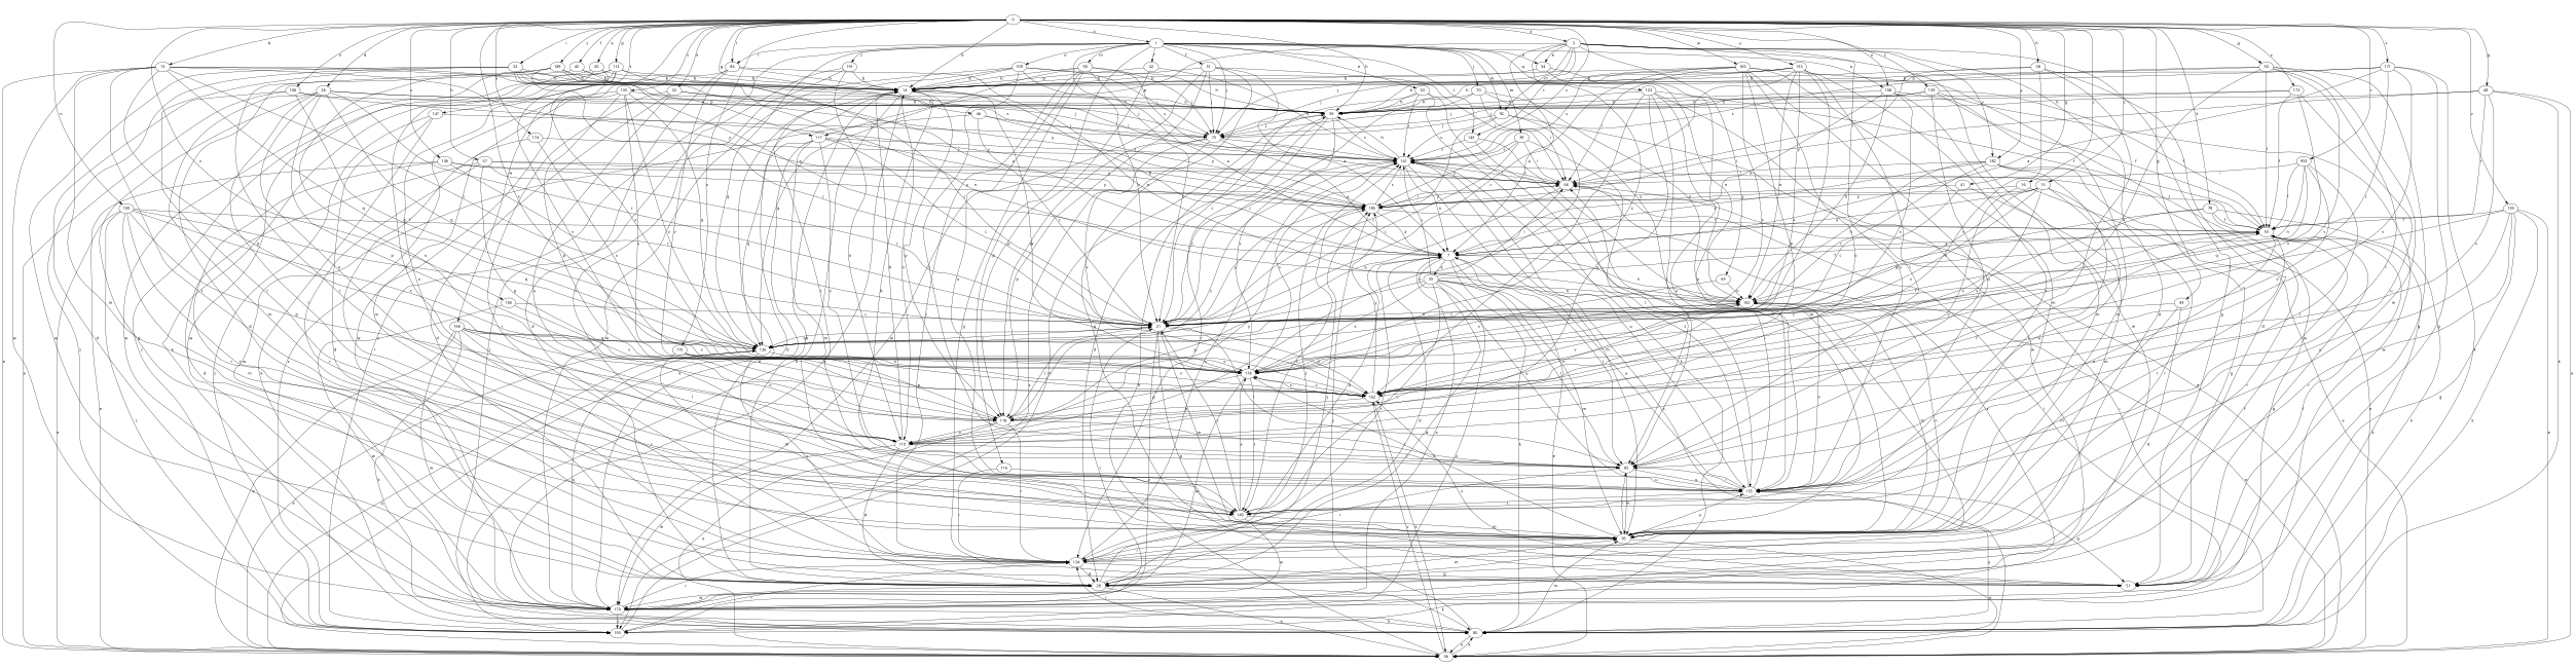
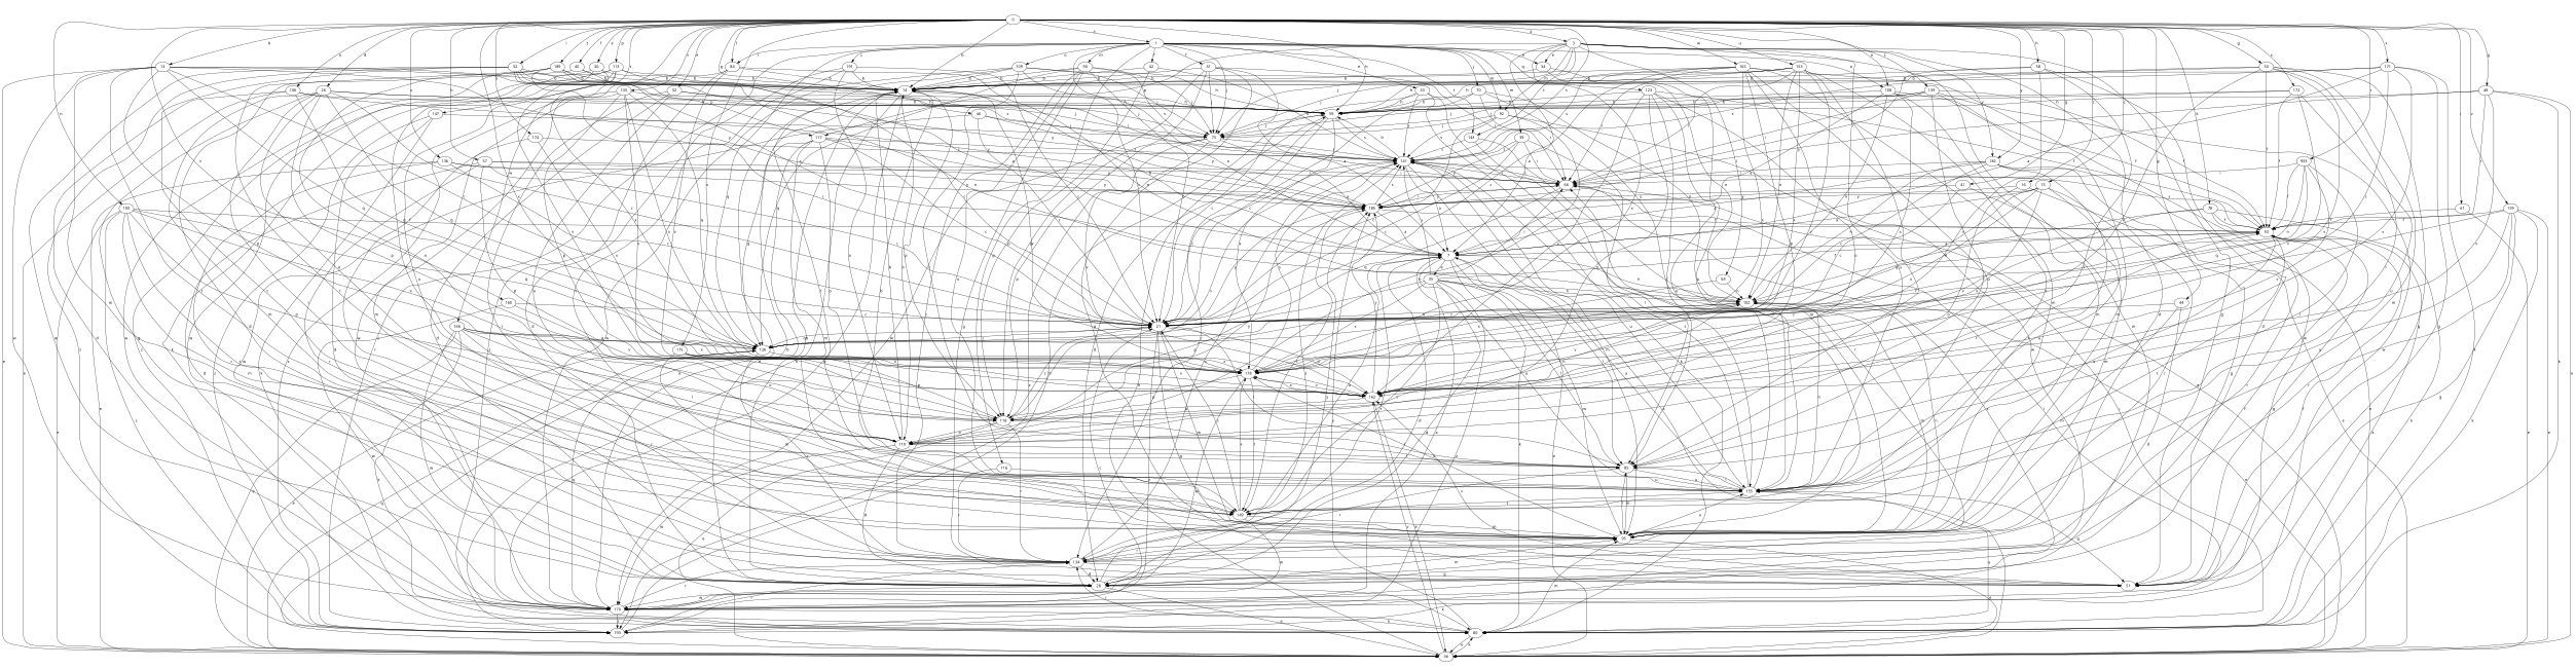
  strict digraph {
    fontname="Noto Sans"
    node [fontname="Noto Sans"]
    edge [fontname="Noto Sans"]
    0
    1
    3
    13
    14
    15
    16
    26
    30
    32
    40
    44
    46
    47
    48
    50
    57
    58
    59
+   61
    n21 [label=52]
    78
    84
    100
    106
    108
    113
    n28 [label=933]
    135
    136
    139
    141
    147
    153
    159
    160
    165
    166
    171
    172
    174
    175
    178
    182
    189
    21
    33
    34
    n49 [label=31]
    42
    70
    73
    n53 [label=39]
    90
    92
    109
    116
    123
    126
    148
    191
    193
    28
    51
    64
    117
    155
    170
    36
    95
    118
    149
    185
    80
    110
    162
    7
    134
    43
    n80 [label=85]
    66
    102
    35
    0 -> 1 [label=a]
    0 -> 3 [label=a]
    0 -> 13 [label=b]
    0 -> 14 [label=b]
    0 -> 15 [label=c]
    0 -> 16 [label=c]
    0 -> 26 [label=d]
    0 -> 30 [label=e]
    0 -> 32 [label=e]
    0 -> 40 [label=f]
    0 -> 44 [label=g]
    0 -> 46 [label=g]
    0 -> 47 [label=g]
    0 -> 48 [label=g]
    0 -> 50 [label=g]
    0 -> 57 [label=h]
    0 -> 58 [label=h]
    0 -> 59 [label=h]
+   0 -> 61 [label=i]
    0 -> n21 [label=i]
    0 -> 78 [label=k]
    0 -> 84 [label=l]
    0 -> 100 [label=n]
    0 -> 106 [label=o]
    0 -> 108 [label=o]
    0 -> 113 [label=p]
    0 -> n28 [label=r]
    0 -> 135 [label=s]
    0 -> 136 [label=s]
    0 -> 139 [label=s]
    0 -> 141 [label=s]
    0 -> 147 [label=t]
    0 -> 153 [label=u]
    0 -> 159 [label=v]
    0 -> 160 [label=v]
    0 -> 165 [label=w]
    0 -> 166 [label=w]
    0 -> 171 [label=x]
    0 -> 172 [label=x]
    0 -> 174 [label=x]
    0 -> 175 [label=x]
    0 -> 178 [label=x]
    0 -> 182 [label=y]
    0 -> 189 [label=z]
    1 -> 84 [label=l]
    1 -> 108 [label=o]
    1 -> 21 [label=c]
    1 -> 33 [label=e]
    1 -> 34 [label=e]
    1 -> n49 [label=f]
    1 -> 42 [label=f]
    1 -> 70 [label=j]
    1 -> 73 [label=j]
    1 -> n53 [label=m]
    1 -> 90 [label=m]
    1 -> 92 [label=m]
    1 -> 109 [label=o]
    1 -> 116 [label=p]
    1 -> 123 [label=q]
    1 -> 126 [label=q]
    1 -> 148 [label=t]
    1 -> 191 [label=z]
    1 -> 193 [label=z]
    3 -> 178 [label=x]
    3 -> 182 [label=y]
    3 -> 21 [label=c]
    3 -> 34 [label=e]
    3 -> 73 [label=j]
    3 -> 92 [label=m]
    3 -> 148 [label=t]
    3 -> 28 [label=d]
    3 -> 51 [label=g]
    3 -> 64 [label=i]
    3 -> 117 [label=p]
    3 -> 155 [label=u]
    3 -> 170 [label=w]
    13 -> 14 [label=b]
    13 -> 21 [label=c]
    13 -> 126 [label=q]
    13 -> 117 [label=p]
    13 -> 170 [label=w]
    13 -> 36 [label=e]
    13 -> 95 [label=m]
    13 -> 118 [label=p]
    13 -> 149 [label=t]
    13 -> 185 [label=y]
    14 -> 59 [label=h]
    14 -> 36 [label=e]
    14 -> 118 [label=p]
    14 -> 80 [label=k]
    14 -> 110 [label=o]
    14 -> 162 [label=v]
    15 -> 178 [label=x]
    15 -> 126 [label=q]
    15 -> 155 [label=u]
    15 -> 185 [label=y]
    15 -> 162 [label=v]
    15 -> 7 [label=a]
    15 -> 134 [label=r]
    16 -> 36 [label=e]
    16 -> 185 [label=y]
    16 -> 110 [label=o]
    26 -> 59 [label=h]
    26 -> 21 [label=c]
    26 -> 73 [label=j]
    26 -> 126 [label=q]
    26 -> 51 [label=g]
    26 -> 95 [label=m]
    26 -> 118 [label=p]
    26 -> 149 [label=t]
    26 -> 110 [label=o]
    30 -> 14 [label=b]
    30 -> 178 [label=x]
    30 -> 170 [label=w]
    30 -> 162 [label=v]
    32 -> 59 [label=h]
    32 -> 73 [label=j]
    32 -> 28 [label=d]
    32 -> 155 [label=u]
    32 -> 134 [label=r]
    40 -> 14 [label=b]
    40 -> 28 [label=d]
    40 -> 7 [label=a]
    44 -> 21 [label=c]
    44 -> 28 [label=d]
    44 -> 95 [label=m]
    46 -> 21 [label=c]
    46 -> 73 [label=j]
    46 -> 170 [label=w]
    46 -> 185 [label=y]
    47 -> 21 [label=c]
    47 -> 95 [label=m]
    47 -> 185 [label=y]
    48 -> 59 [label=h]
    48 -> 36 [label=e]
    48 -> 185 [label=y]
    48 -> 80 [label=k]
    48 -> 162 [label=v]
    48 -> 43 [label=r]
    50 -> 14 [label=b]
    50 -> 141 [label=s]
    50 -> 178 [label=x]
    50 -> 51 [label=g]
    50 -> 95 [label=m]
    50 -> 162 [label=v]
    50 -> 43 [label=f]
    50 -> n80 [label=l]
    57 -> 21 [label=c]
    57 -> 28 [label=d]
    57 -> 118 [label=p]
    57 -> 185 [label=y]
    57 -> 134 [label=r]
    57 -> 66 [label=i]
    58 -> 14 [label=b]
    58 -> 28 [label=d]
    58 -> 162 [label=v]
    58 -> n80 [label=l]
    58 -> 66 [label=i]
    59 -> 141 [label=s]
    59 -> 178 [label=x]
    59 -> 73 [label=j]
    59 -> 28 [label=d]
    59 -> 134 [label=r]
+   61 -> 36 [label=e]
+   61 -> 43 [label=f]
    n21 -> 14 [label=b]
    n21 -> 59 [label=h]
    n21 -> 141 [label=s]
    n21 -> 193 [label=z]
    n21 -> 170 [label=w]
    n21 -> 149 [label=t]
    n21 -> 185 [label=y]
    n21 -> 7 [label=a]
    78 -> 178 [label=x]
    78 -> 80 [label=k]
    78 -> 134 [label=r]
    78 -> 43 [label=f]
    78 -> 102 [label=n]
    84 -> 14 [label=b]
    84 -> 28 [label=d]
    84 -> 170 [label=w]
    84 -> 162 [label=v]
    84 -> 102 [label=n]
    100 -> 178 [label=x]
    100 -> 126 [label=q]
    100 -> 193 [label=z]
    100 -> 36 [label=e]
    100 -> 95 [label=m]
    100 -> 118 [label=p]
    100 -> 149 [label=t]
    100 -> 43 [label=f]
    106 -> 59 [label=h]
    106 -> 126 [label=q]
    106 -> 28 [label=d]
    106 -> 36 [label=e]
    106 -> 185 [label=y]
    108 -> 59 [label=h]
    108 -> 178 [label=x]
    108 -> 95 [label=m]
    108 -> 7 [label=a]
    108 -> 43 [label=f]
    108 -> 102 [label=n]
    113 -> 14 [label=b]
    113 -> 21 [label=c]
    113 -> 193 [label=z]
    113 -> 155 [label=u]
    113 -> 170 [label=w]
    113 -> 80 [label=k]
    113 -> n80 [label=l]
    n28 -> 126 [label=q]
    n28 -> 162 [label=v]
    n28 -> 43 [label=f]
    n28 -> n80 [label=l]
    n28 -> 66 [label=i]
    n28 -> 102 [label=n]
    135 -> 59 [label=h]
    135 -> 178 [label=x]
    135 -> 126 [label=q]
    135 -> 193 [label=z]
    135 -> 95 [label=m]
    135 -> 118 [label=p]
    135 -> 162 [label=v]
    136 -> 21 [label=c]
    136 -> 36 [label=e]
    136 -> 185 [label=y]
    136 -> 134 [label=r]
    136 -> 66 [label=i]
    139 -> 59 [label=h]
    139 -> 73 [label=j]
    139 -> 170 [label=w]
    139 -> 95 [label=m]
    139 -> 43 [label=f]
    139 -> n80 [label=l]
+   139 -> 66 [label=i]
    141 -> 59 [label=h]
    141 -> 21 [label=c]
    141 -> 155 [label=u]
    141 -> 95 [label=m]
    141 -> 7 [label=a]
    141 -> 66 [label=i]
    147 -> 73 [label=j]
    147 -> 193 [label=z]
    147 -> 28 [label=d]
    147 -> 80 [label=k]
    153 -> 14 [label=b]
    153 -> 59 [label=h]
    153 -> 178 [label=x]
    153 -> 73 [label=j]
    153 -> 149 [label=t]
    153 -> 162 [label=v]
    153 -> n80 [label=l]
    153 -> 66 [label=i]
    153 -> 102 [label=n]
    159 -> 21 [label=c]
    159 -> 51 [label=g]
    159 -> 155 [label=u]
    159 -> 36 [label=e]
    159 -> 80 [label=k]
    159 -> 134 [label=r]
    159 -> 43 [label=f]
    160 -> 21 [label=c]
    160 -> 170 [label=w]
    160 -> 162 [label=v]
    165 -> 14 [label=b]
    165 -> 141 [label=s]
    165 -> 178 [label=x]
    165 -> 155 [label=u]
    165 -> 170 [label=w]
    165 -> 95 [label=m]
    165 -> 118 [label=p]
    165 -> 110 [label=o]
    165 -> 7 [label=a]
    165 -> 66 [label=i]
    166 -> 178 [label=x]
    166 -> 126 [label=q]
    166 -> 170 [label=w]
    166 -> 36 [label=e]
    166 -> 80 [label=k]
    166 -> 110 [label=o]
    166 -> 134 [label=r]
    166 -> n80 [label=l]
    171 -> 14 [label=b]
    171 -> 59 [label=h]
    171 -> 21 [label=c]
    171 -> 51 [label=g]
    171 -> 80 [label=k]
    171 -> 162 [label=v]
    171 -> 7 [label=a]
    172 -> 59 [label=h]
    172 -> 73 [label=j]
    172 -> 155 [label=u]
    172 -> 162 [label=v]
    172 -> 43 [label=f]
    174 -> 141 [label=s]
    174 -> 178 [label=x]
    174 -> 134 [label=r]
    175 -> 178 [label=x]
    175 -> 95 [label=m]
    175 -> 118 [label=p]
    175 -> 162 [label=v]
    178 -> 141 [label=s]
    178 -> 170 [label=w]
    178 -> 118 [label=p]
    178 -> 149 [label=t]
    178 -> 162 [label=v]
    182 -> 21 [label=c]
    182 -> 51 [label=g]
    182 -> 36 [label=e]
    182 -> 149 [label=t]
    182 -> 7 [label=a]
    182 -> 66 [label=i]
    182 -> 102 [label=n]
    189 -> 14 [label=b]
    189 -> 21 [label=c]
    189 -> 149 [label=t]
    189 -> 110 [label=o]
    189 -> 66 [label=i]
    189 -> 102 [label=n]
    21 -> 126 [label=q]
    21 -> 193 [label=z]
    21 -> 51 [label=g]
    21 -> 95 [label=m]
    21 -> 185 [label=y]
    21 -> 162 [label=v]
    21 -> n80 [label=l]
    21 -> 102 [label=n]
    33 -> 59 [label=h]
    33 -> 141 [label=s]
    33 -> 21 [label=c]
    33 -> 95 [label=m]
    33 -> 80 [label=k]
    34 -> 14 [label=b]
    34 -> 155 [label=u]
    34 -> 102 [label=n]
    n49 -> 14 [label=b]
    n49 -> 73 [label=j]
    n49 -> 51 [label=g]
    n49 -> 170 [label=w]
    n49 -> 118 [label=p]
    n49 -> 7 [label=a]
    n49 -> 66 [label=i]
    42 -> 14 [label=b]
    42 -> 141 [label=s]
    42 -> 118 [label=p]
    70 -> 59 [label=h]
    70 -> 21 [label=c]
    70 -> 95 [label=m]
    70 -> 66 [label=i]
    70 -> 102 [label=n]
    73 -> 141 [label=s]
    73 -> 193 [label=z]
    73 -> 118 [label=p]
    73 -> 162 [label=v]
    73 -> 7 [label=a]
    n53 -> 141 [label=s]
    n53 -> 21 [label=c]
    n53 -> 185 [label=y]
    n53 -> n80 [label=l]
    n53 -> 66 [label=i]
    90 -> 14 [label=b]
    90 -> 141 [label=s]
    90 -> 21 [label=c]
    90 -> 73 [label=j]
    90 -> 126 [label=q]
    90 -> 51 [label=g]
    90 -> 155 [label=u]
    90 -> 134 [label=r]
    92 -> 141 [label=s]
    92 -> 21 [label=c]
    92 -> 73 [label=j]
    92 -> 36 [label=e]
    92 -> 110 [label=o]
    109 -> 14 [label=b]
    109 -> 59 [label=h]
    109 -> 73 [label=j]
    109 -> 170 [label=w]
    109 -> 149 [label=t]
    109 -> 7 [label=a]
    109 -> n80 [label=l]
    116 -> 155 [label=u]
    116 -> 134 [label=r]
    123 -> 59 [label=h]
    123 -> 155 [label=u]
    123 -> 170 [label=w]
    123 -> 110 [label=o]
    123 -> 162 [label=v]
    123 -> 43 [label=f]
    123 -> n80 [label=l]
    126 -> 178 [label=x]
    126 -> 21 [label=c]
    126 -> 36 [label=e]
    126 -> 134 [label=r]
    126 -> 43 [label=f]
    148 -> 141 [label=s]
    148 -> 155 [label=u]
    148 -> 134 [label=r]
    191 -> 14 [label=b]
+   191 -> 21 [label=c]
    191 -> 193 [label=z]
    191 -> 149 [label=t]
    191 -> 110 [label=o]
    193 -> 59 [label=h]
    193 -> 134 [label=r]
    193 -> 66 [label=i]
    28 -> 14 [label=b]
    28 -> 141 [label=s]
    28 -> 170 [label=w]
    28 -> 36 [label=e]
    28 -> 95 [label=m]
    28 -> 185 [label=y]
    28 -> 80 [label=k]
    28 -> 43 [label=f]
    51 -> 162 [label=v]
    51 -> 43 [label=f]
    64 -> 178 [label=x]
    64 -> 102 [label=n]
    117 -> 141 [label=s]
    117 -> 21 [label=c]
    117 -> 126 [label=q]
    117 -> 28 [label=d]
    117 -> 95 [label=m]
    117 -> 185 [label=y]
    117 -> 110 [label=o]
    155 -> 14 [label=b]
    155 -> 141 [label=s]
    155 -> 51 [label=g]
    155 -> 149 [label=t]
    155 -> 7 [label=a]
    155 -> n80 [label=l]
    155 -> 66 [label=i]
    155 -> 102 [label=n]
    170 -> 14 [label=b]
    170 -> 21 [label=c]
    170 -> 126 [label=q]
    170 -> 193 [label=z]
    170 -> 80 [label=k]
    170 -> 7 [label=a]
    170 -> 134 [label=r]
    36 -> 59 [label=h]
    36 -> 141 [label=s]
    36 -> 126 [label=q]
    36 -> 80 [label=k]
    36 -> 162 [label=v]
    36 -> 102 [label=n]
    95 -> 178 [label=x]
    95 -> 155 [label=u]
    95 -> 36 [label=e]
    95 -> 134 [label=r]
    95 -> n80 [label=l]
    95 -> 102 [label=n]
    118 -> 141 [label=s]
    118 -> 21 [label=c]
    118 -> 36 [label=e]
    118 -> 110 [label=o]
    118 -> 134 [label=r]
    118 -> n80 [label=l]
    118 -> 102 [label=n]
    149 -> 178 [label=x]
    149 -> 21 [label=c]
    149 -> 170 [label=w]
    149 -> 95 [label=m]
    149 -> 7 [label=a]
    185 -> 141 [label=s]
    185 -> 149 [label=t]
    185 -> 7 [label=a]
    185 -> 43 [label=f]
    185 -> 66 [label=i]
    80 -> 14 [label=b]
    80 -> 155 [label=u]
    80 -> 36 [label=e]
    80 -> 95 [label=m]
    80 -> 185 [label=y]
    80 -> 134 [label=r]
    80 -> 66 [label=i]
    110 -> 14 [label=b]
    110 -> 28 [label=d]
    110 -> 170 [label=w]
    110 -> 185 [label=y]
    110 -> 43 [label=f]
    110 -> n80 [label=l]
    162 -> 178 [label=x]
    162 -> 36 [label=e]
    162 -> 118 [label=p]
    162 -> 185 [label=y]
    7 -> 14 [label=b]
    7 -> 28 [label=d]
    7 -> 155 [label=u]
    7 -> 36 [label=e]
    7 -> 80 [label=k]
    7 -> 134 [label=r]
    7 -> n80 [label=l]
    7 -> 102 [label=n]
    7 -> 35 [label=e]
    134 -> 141 [label=s]
    134 -> 28 [label=d]
    134 -> 51 [label=g]
    43 -> 141 [label=s]
    43 -> 51 [label=g]
    43 -> 155 [label=u]
    43 -> 149 [label=t]
    43 -> 80 [label=k]
    43 -> 7 [label=a]
    n80 -> 155 [label=u]
    n80 -> 95 [label=m]
    n80 -> 134 [label=r]
    66 -> 141 [label=s]
    66 -> 126 [label=q]
    66 -> 193 [label=z]
    66 -> 185 [label=y]
    102 -> 21 [label=c]
    102 -> 95 [label=m]
    102 -> 162 [label=v]
    35 -> 141 [label=s]
    35 -> 178 [label=x]
    35 -> 193 [label=z]
    35 -> 28 [label=d]
    35 -> 95 [label=m]
    35 -> 118 [label=p]
    35 -> 149 [label=t]
    35 -> 43 [label=f]
    35 -> n80 [label=l]
    35 -> 66 [label=i]
    35 -> 102 [label=n]
  }
